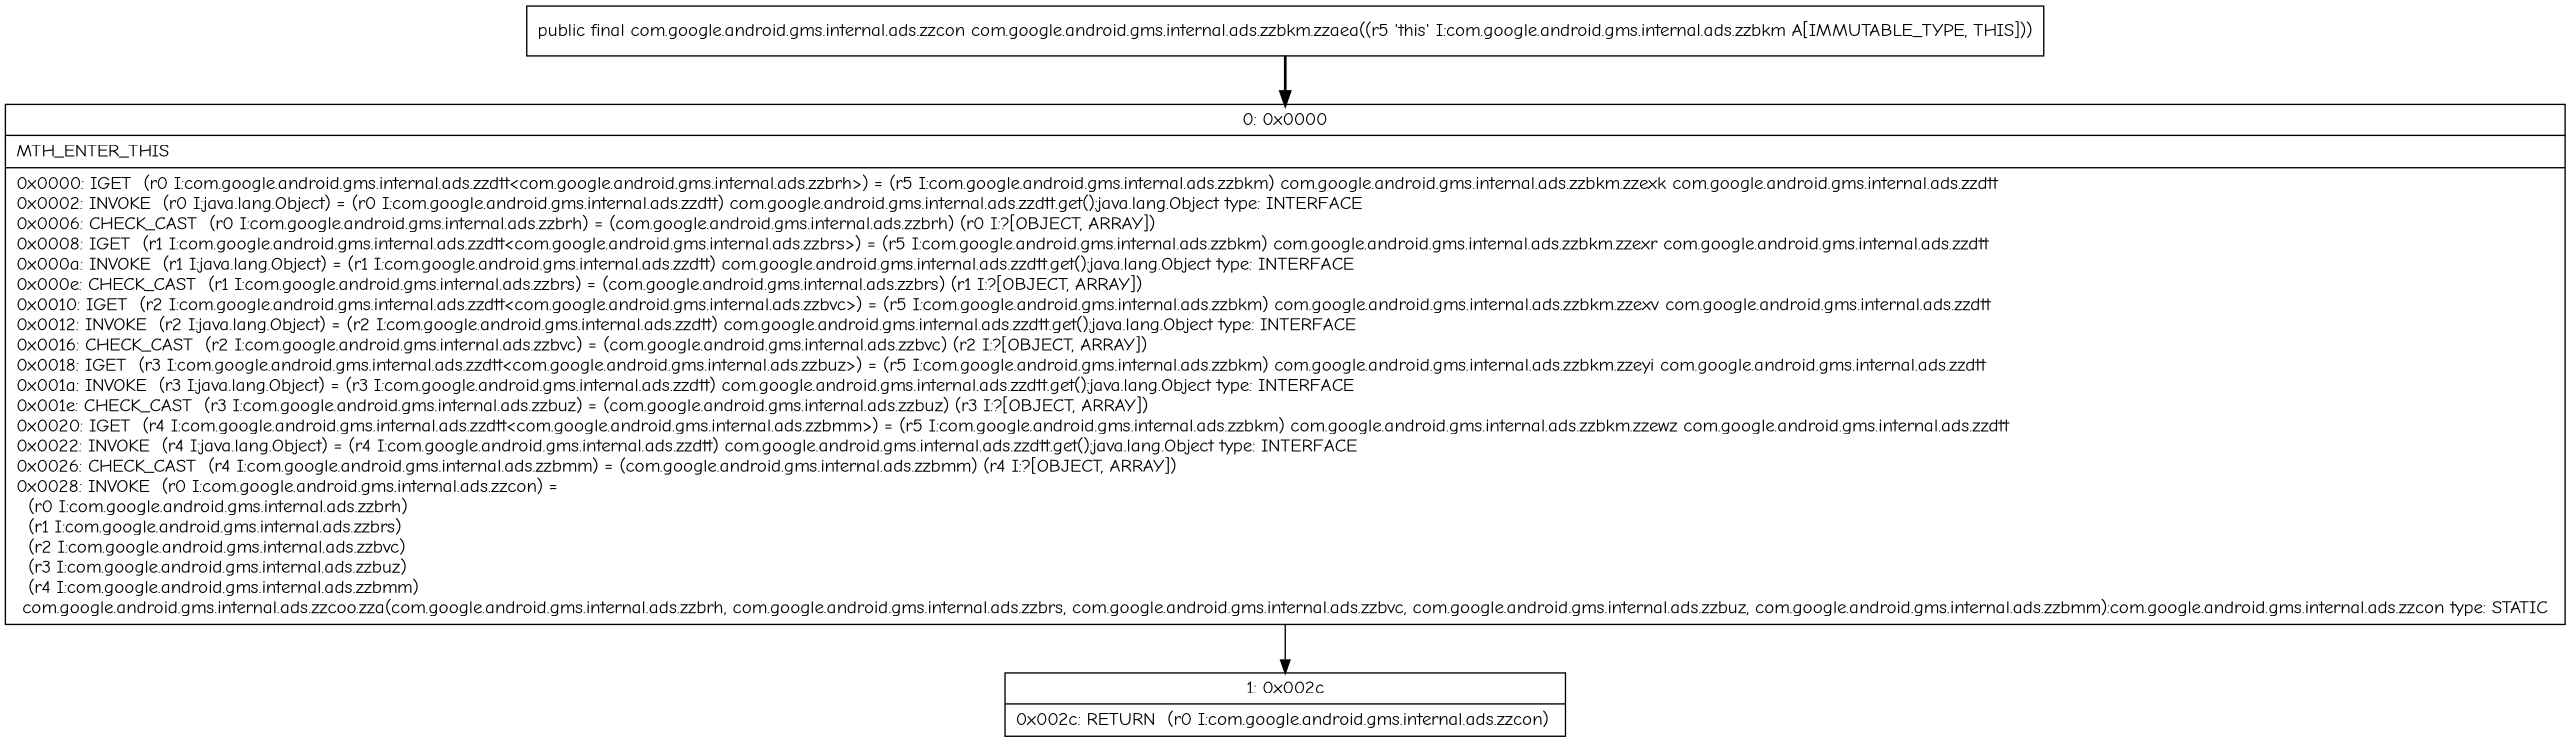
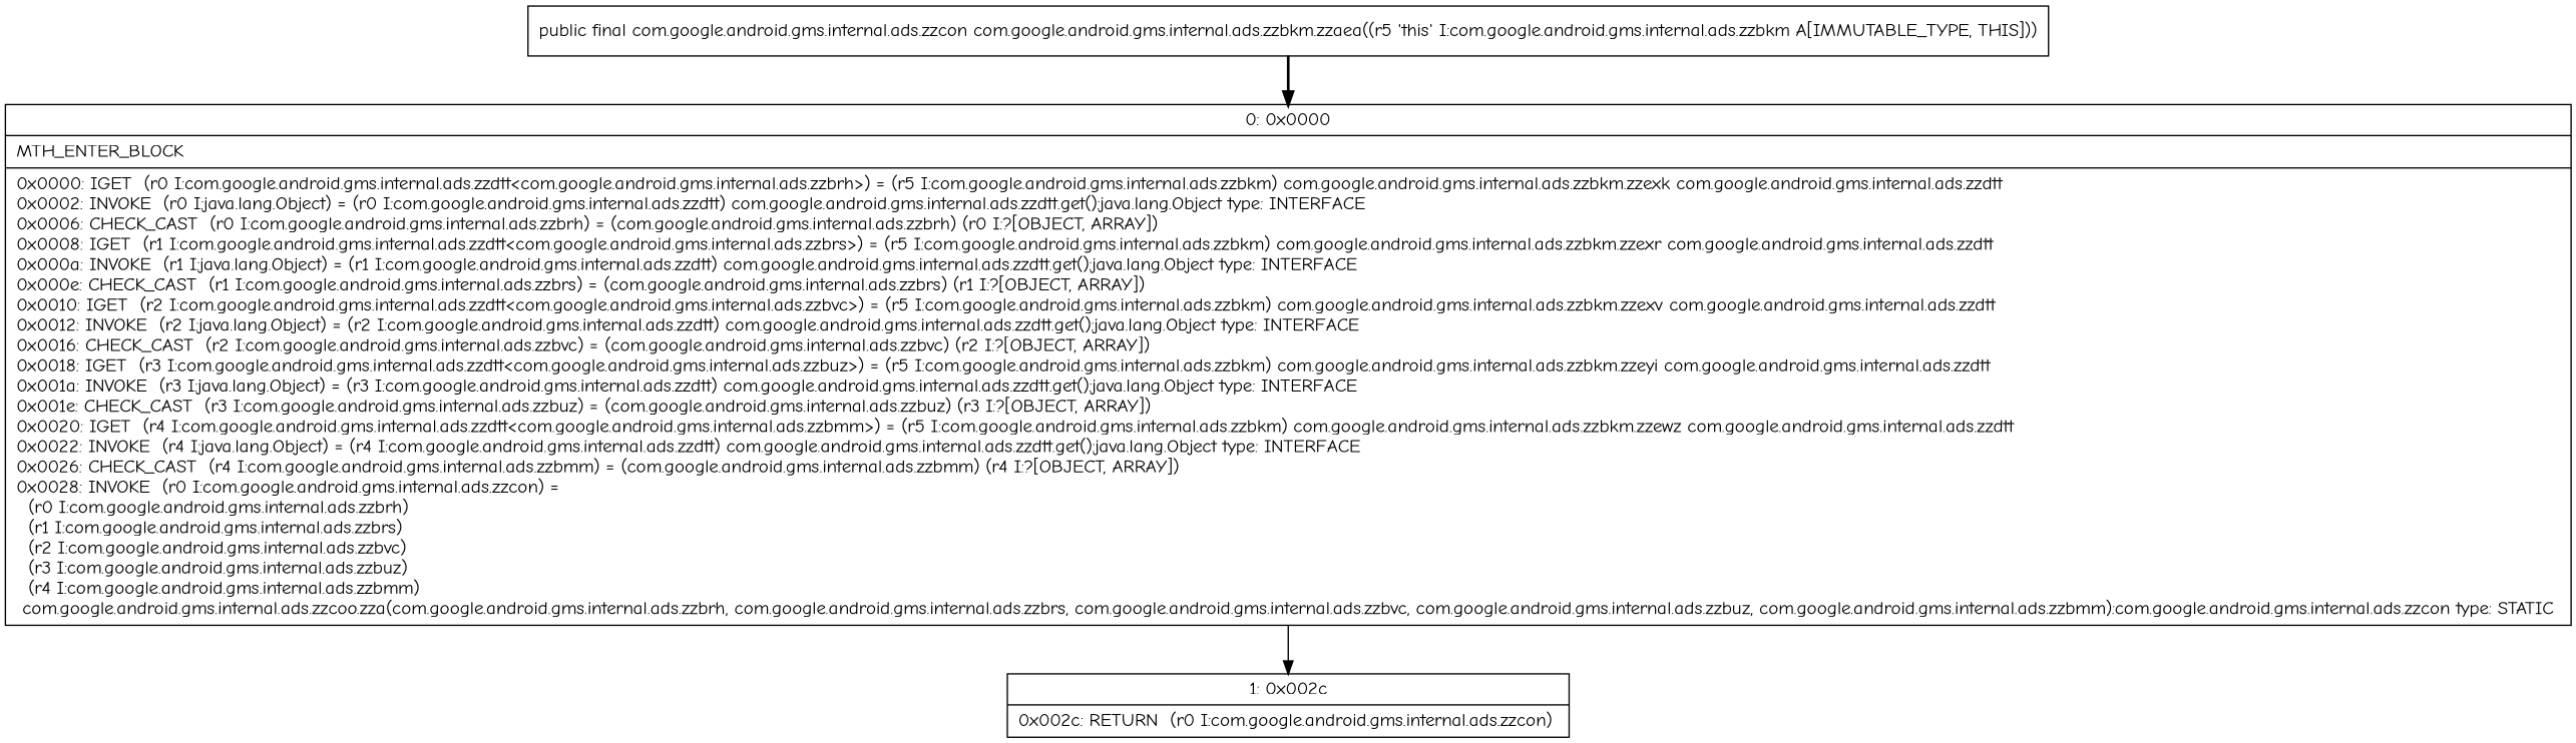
  digraph {
    fontname="Comic Neue"
    node [shape=record fontname="Comic Neue"]
    edge [fontname="Comic Neue"]
-   n1 [label="{0\:\ 0x0000|MTH_ENTER_THIS\l|0x0000: IGET  (r0 I:com.google.android.gms.internal.ads.zzdtt\<com.google.android.gms.internal.ads.zzbrh\>) = (r5 I:com.google.android.gms.internal.ads.zzbkm) com.google.android.gms.internal.ads.zzbkm.zzexk com.google.android.gms.internal.ads.zzdtt \l0x0002: INVOKE  (r0 I:java.lang.Object) = (r0 I:com.google.android.gms.internal.ads.zzdtt) com.google.android.gms.internal.ads.zzdtt.get():java.lang.Object type: INTERFACE \l0x0006: CHECK_CAST  (r0 I:com.google.android.gms.internal.ads.zzbrh) = (com.google.android.gms.internal.ads.zzbrh) (r0 I:?[OBJECT, ARRAY]) \l0x0008: IGET  (r1 I:com.google.android.gms.internal.ads.zzdtt\<com.google.android.gms.internal.ads.zzbrs\>) = (r5 I:com.google.android.gms.internal.ads.zzbkm) com.google.android.gms.internal.ads.zzbkm.zzexr com.google.android.gms.internal.ads.zzdtt \l0x000a: INVOKE  (r1 I:java.lang.Object) = (r1 I:com.google.android.gms.internal.ads.zzdtt) com.google.android.gms.internal.ads.zzdtt.get():java.lang.Object type: INTERFACE \l0x000e: CHECK_CAST  (r1 I:com.google.android.gms.internal.ads.zzbrs) = (com.google.android.gms.internal.ads.zzbrs) (r1 I:?[OBJECT, ARRAY]) \l0x0010: IGET  (r2 I:com.google.android.gms.internal.ads.zzdtt\<com.google.android.gms.internal.ads.zzbvc\>) = (r5 I:com.google.android.gms.internal.ads.zzbkm) com.google.android.gms.internal.ads.zzbkm.zzexv com.google.android.gms.internal.ads.zzdtt \l0x0012: INVOKE  (r2 I:java.lang.Object) = (r2 I:com.google.android.gms.internal.ads.zzdtt) com.google.android.gms.internal.ads.zzdtt.get():java.lang.Object type: INTERFACE \l0x0016: CHECK_CAST  (r2 I:com.google.android.gms.internal.ads.zzbvc) = (com.google.android.gms.internal.ads.zzbvc) (r2 I:?[OBJECT, ARRAY]) \l0x0018: IGET  (r3 I:com.google.android.gms.internal.ads.zzdtt\<com.google.android.gms.internal.ads.zzbuz\>) = (r5 I:com.google.android.gms.internal.ads.zzbkm) com.google.android.gms.internal.ads.zzbkm.zzeyi com.google.android.gms.internal.ads.zzdtt \l0x001a: INVOKE  (r3 I:java.lang.Object) = (r3 I:com.google.android.gms.internal.ads.zzdtt) com.google.android.gms.internal.ads.zzdtt.get():java.lang.Object type: INTERFACE \l0x001e: CHECK_CAST  (r3 I:com.google.android.gms.internal.ads.zzbuz) = (com.google.android.gms.internal.ads.zzbuz) (r3 I:?[OBJECT, ARRAY]) \l0x0020: IGET  (r4 I:com.google.android.gms.internal.ads.zzdtt\<com.google.android.gms.internal.ads.zzbmm\>) = (r5 I:com.google.android.gms.internal.ads.zzbkm) com.google.android.gms.internal.ads.zzbkm.zzewz com.google.android.gms.internal.ads.zzdtt \l0x0022: INVOKE  (r4 I:java.lang.Object) = (r4 I:com.google.android.gms.internal.ads.zzdtt) com.google.android.gms.internal.ads.zzdtt.get():java.lang.Object type: INTERFACE \l0x0026: CHECK_CAST  (r4 I:com.google.android.gms.internal.ads.zzbmm) = (com.google.android.gms.internal.ads.zzbmm) (r4 I:?[OBJECT, ARRAY]) \l0x0028: INVOKE  (r0 I:com.google.android.gms.internal.ads.zzcon) = \l  (r0 I:com.google.android.gms.internal.ads.zzbrh)\l  (r1 I:com.google.android.gms.internal.ads.zzbrs)\l  (r2 I:com.google.android.gms.internal.ads.zzbvc)\l  (r3 I:com.google.android.gms.internal.ads.zzbuz)\l  (r4 I:com.google.android.gms.internal.ads.zzbmm)\l com.google.android.gms.internal.ads.zzcoo.zza(com.google.android.gms.internal.ads.zzbrh, com.google.android.gms.internal.ads.zzbrs, com.google.android.gms.internal.ads.zzbvc, com.google.android.gms.internal.ads.zzbuz, com.google.android.gms.internal.ads.zzbmm):com.google.android.gms.internal.ads.zzcon type: STATIC \l}"]
+   n1 [label="{0\:\ 0x0000|MTH_ENTER_BLOCK\l|0x0000: IGET  (r0 I:com.google.android.gms.internal.ads.zzdtt\<com.google.android.gms.internal.ads.zzbrh\>) = (r5 I:com.google.android.gms.internal.ads.zzbkm) com.google.android.gms.internal.ads.zzbkm.zzexk com.google.android.gms.internal.ads.zzdtt \l0x0002: INVOKE  (r0 I:java.lang.Object) = (r0 I:com.google.android.gms.internal.ads.zzdtt) com.google.android.gms.internal.ads.zzdtt.get():java.lang.Object type: INTERFACE \l0x0006: CHECK_CAST  (r0 I:com.google.android.gms.internal.ads.zzbrh) = (com.google.android.gms.internal.ads.zzbrh) (r0 I:?[OBJECT, ARRAY]) \l0x0008: IGET  (r1 I:com.google.android.gms.internal.ads.zzdtt\<com.google.android.gms.internal.ads.zzbrs\>) = (r5 I:com.google.android.gms.internal.ads.zzbkm) com.google.android.gms.internal.ads.zzbkm.zzexr com.google.android.gms.internal.ads.zzdtt \l0x000a: INVOKE  (r1 I:java.lang.Object) = (r1 I:com.google.android.gms.internal.ads.zzdtt) com.google.android.gms.internal.ads.zzdtt.get():java.lang.Object type: INTERFACE \l0x000e: CHECK_CAST  (r1 I:com.google.android.gms.internal.ads.zzbrs) = (com.google.android.gms.internal.ads.zzbrs) (r1 I:?[OBJECT, ARRAY]) \l0x0010: IGET  (r2 I:com.google.android.gms.internal.ads.zzdtt\<com.google.android.gms.internal.ads.zzbvc\>) = (r5 I:com.google.android.gms.internal.ads.zzbkm) com.google.android.gms.internal.ads.zzbkm.zzexv com.google.android.gms.internal.ads.zzdtt \l0x0012: INVOKE  (r2 I:java.lang.Object) = (r2 I:com.google.android.gms.internal.ads.zzdtt) com.google.android.gms.internal.ads.zzdtt.get():java.lang.Object type: INTERFACE \l0x0016: CHECK_CAST  (r2 I:com.google.android.gms.internal.ads.zzbvc) = (com.google.android.gms.internal.ads.zzbvc) (r2 I:?[OBJECT, ARRAY]) \l0x0018: IGET  (r3 I:com.google.android.gms.internal.ads.zzdtt\<com.google.android.gms.internal.ads.zzbuz\>) = (r5 I:com.google.android.gms.internal.ads.zzbkm) com.google.android.gms.internal.ads.zzbkm.zzeyi com.google.android.gms.internal.ads.zzdtt \l0x001a: INVOKE  (r3 I:java.lang.Object) = (r3 I:com.google.android.gms.internal.ads.zzdtt) com.google.android.gms.internal.ads.zzdtt.get():java.lang.Object type: INTERFACE \l0x001e: CHECK_CAST  (r3 I:com.google.android.gms.internal.ads.zzbuz) = (com.google.android.gms.internal.ads.zzbuz) (r3 I:?[OBJECT, ARRAY]) \l0x0020: IGET  (r4 I:com.google.android.gms.internal.ads.zzdtt\<com.google.android.gms.internal.ads.zzbmm\>) = (r5 I:com.google.android.gms.internal.ads.zzbkm) com.google.android.gms.internal.ads.zzbkm.zzewz com.google.android.gms.internal.ads.zzdtt \l0x0022: INVOKE  (r4 I:java.lang.Object) = (r4 I:com.google.android.gms.internal.ads.zzdtt) com.google.android.gms.internal.ads.zzdtt.get():java.lang.Object type: INTERFACE \l0x0026: CHECK_CAST  (r4 I:com.google.android.gms.internal.ads.zzbmm) = (com.google.android.gms.internal.ads.zzbmm) (r4 I:?[OBJECT, ARRAY]) \l0x0028: INVOKE  (r0 I:com.google.android.gms.internal.ads.zzcon) = \l  (r0 I:com.google.android.gms.internal.ads.zzbrh)\l  (r1 I:com.google.android.gms.internal.ads.zzbrs)\l  (r2 I:com.google.android.gms.internal.ads.zzbvc)\l  (r3 I:com.google.android.gms.internal.ads.zzbuz)\l  (r4 I:com.google.android.gms.internal.ads.zzbmm)\l com.google.android.gms.internal.ads.zzcoo.zza(com.google.android.gms.internal.ads.zzbrh, com.google.android.gms.internal.ads.zzbrs, com.google.android.gms.internal.ads.zzbvc, com.google.android.gms.internal.ads.zzbuz, com.google.android.gms.internal.ads.zzbmm):com.google.android.gms.internal.ads.zzcon type: STATIC \l}"]
    n2 [label="{1\:\ 0x002c|0x002c: RETURN  (r0 I:com.google.android.gms.internal.ads.zzcon) \l}"]
    n3 [label="{public final com.google.android.gms.internal.ads.zzcon com.google.android.gms.internal.ads.zzbkm.zzaea((r5 'this' I:com.google.android.gms.internal.ads.zzbkm A[IMMUTABLE_TYPE, THIS])) }"]
    n1 -> n2 [style=solid]
    n3 -> n1 [style=bold]
  }
